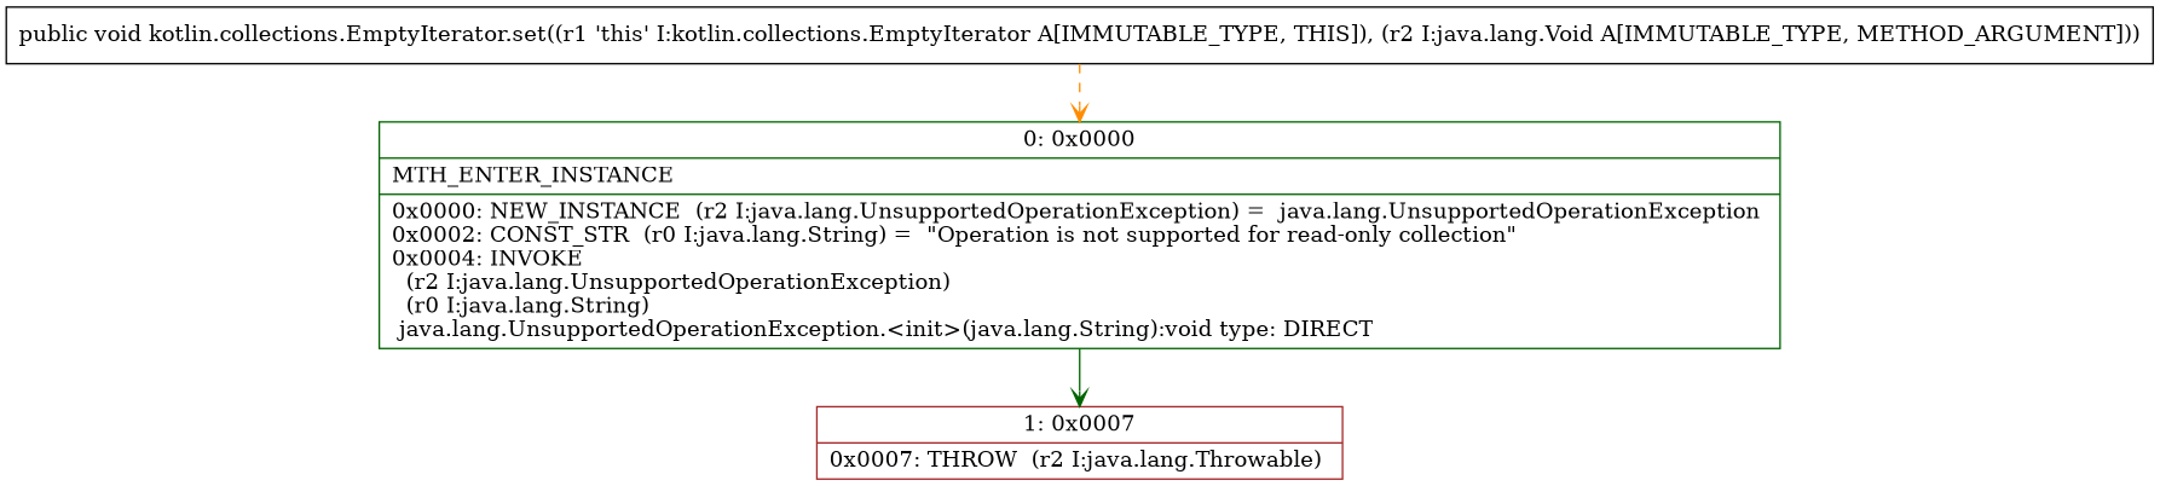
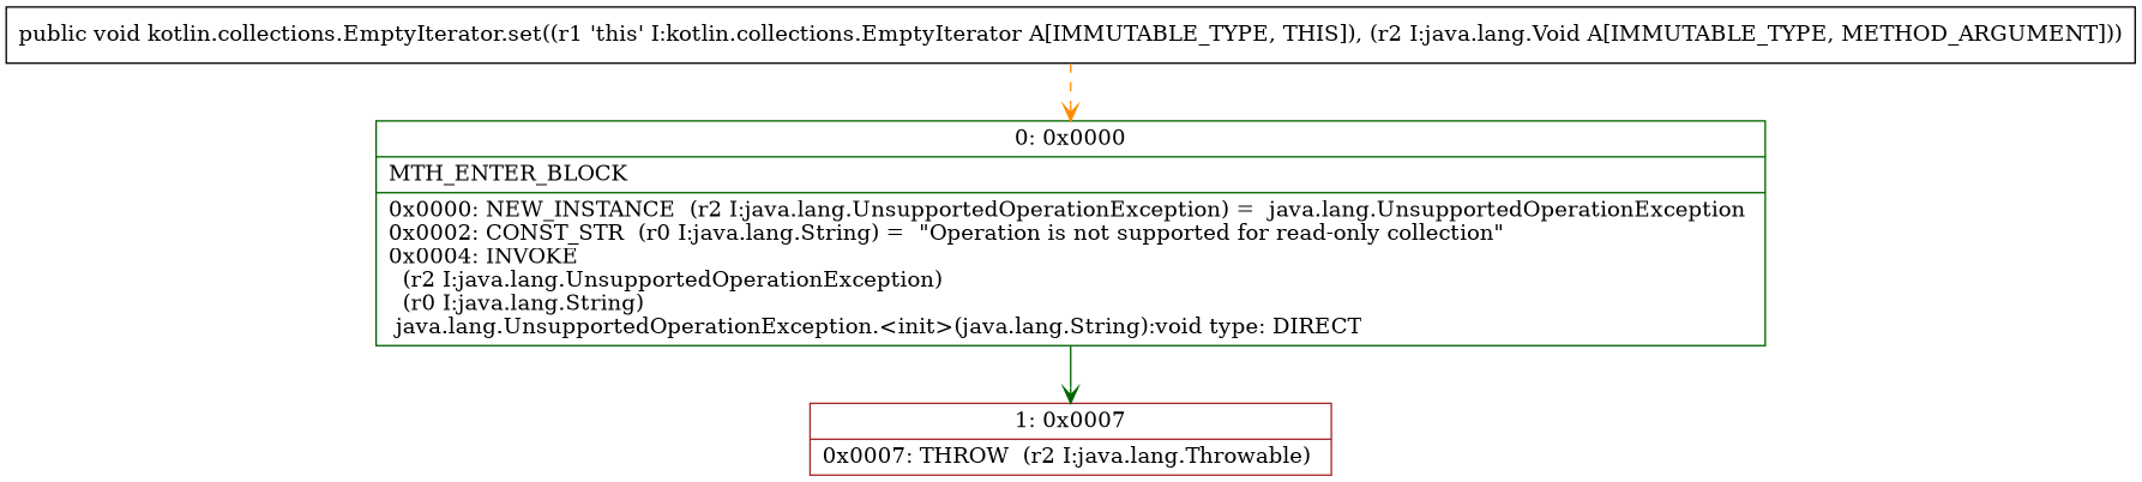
  digraph {
    fontname="DejaVu Serif"
    node [shape=record fontname="DejaVu Serif"]
    edge [arrowhead=vee fontname="DejaVu Serif"]
-   n1 [label="{0\:\ 0x0000|MTH_ENTER_INSTANCE\l|0x0000: NEW_INSTANCE  (r2 I:java.lang.UnsupportedOperationException) =  java.lang.UnsupportedOperationException \l0x0002: CONST_STR  (r0 I:java.lang.String) =  \"Operation is not supported for read\-only collection\" \l0x0004: INVOKE  \l  (r2 I:java.lang.UnsupportedOperationException)\l  (r0 I:java.lang.String)\l java.lang.UnsupportedOperationException.\<init\>(java.lang.String):void type: DIRECT \l}" color=darkgreen]
+   n1 [label="{0\:\ 0x0000|MTH_ENTER_BLOCK\l|0x0000: NEW_INSTANCE  (r2 I:java.lang.UnsupportedOperationException) =  java.lang.UnsupportedOperationException \l0x0002: CONST_STR  (r0 I:java.lang.String) =  \"Operation is not supported for read\-only collection\" \l0x0004: INVOKE  \l  (r2 I:java.lang.UnsupportedOperationException)\l  (r0 I:java.lang.String)\l java.lang.UnsupportedOperationException.\<init\>(java.lang.String):void type: DIRECT \l}" color=darkgreen]
    n2 [label="{1\:\ 0x0007|0x0007: THROW  (r2 I:java.lang.Throwable) \l}" color=brown]
    n3 [label="{public void kotlin.collections.EmptyIterator.set((r1 'this' I:kotlin.collections.EmptyIterator A[IMMUTABLE_TYPE, THIS]), (r2 I:java.lang.Void A[IMMUTABLE_TYPE, METHOD_ARGUMENT])) }" color=black]
    n1 -> n2 [color=darkgreen style=solid]
    n3 -> n1 [color=darkorange style=dashed]
  }
